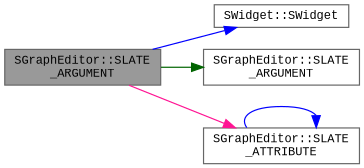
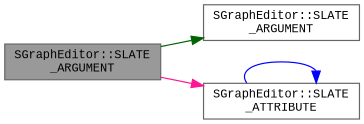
  digraph {
    rankdir=LR
    fontname="Liberation Mono"
    node [color=grey40 fillcolor=white fontname="Liberation Mono" fontsize=10 shape=box style=filled]
    edge [color=blue fontname="Liberation Mono" fontsize=10 labelfontname=Helvetica labelfontsize=10 style=solid]
    n1 [color=gray40 fillcolor=grey60 fontcolor=black height=0.2 label="SGraphEditor::SLATE\l_ARGUMENT" width=0.4]
-   n2 [height=0.2 label="SWidget::SWidget" width=0.4]
    n3 [height=0.2 label="SGraphEditor::SLATE\l_ARGUMENT" width=0.4]
    n4 [height=0.2 label="SGraphEditor::SLATE\l_ATTRIBUTE" width=0.4]
-   n1 -> n2
    n1 -> n3 [color=darkgreen]
    n1 -> n4 [color=deeppink]
    n4 -> n4
  }
